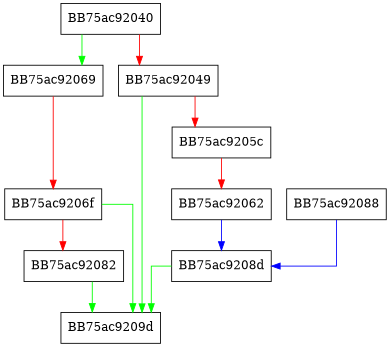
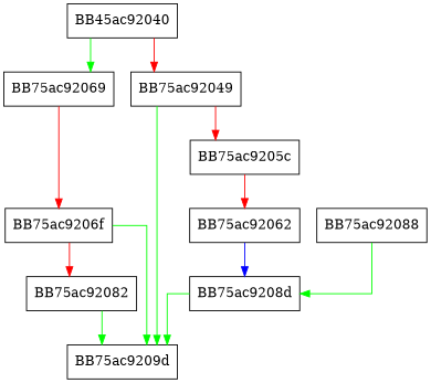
  digraph {
    splines=ortho
    node [shape=box]
    edge [color=green]
-   BB75ac92040
+   BB75ac92040 [label=BB45ac92040]
    BB75ac92069
    BB75ac92049
    BB75ac9206f
    BB75ac9209d
    BB75ac9205c
    BB75ac92082
    BB75ac92062
    BB75ac9208d
    BB75ac92088
    BB75ac92040 -> BB75ac92069
    BB75ac92040 -> BB75ac92049 [color=red]
    BB75ac92069 -> BB75ac9206f [color=red]
    BB75ac92049 -> BB75ac9209d
    BB75ac92049 -> BB75ac9205c [color=red]
    BB75ac9206f -> BB75ac9209d
    BB75ac9206f -> BB75ac92082 [color=red]
    BB75ac9205c -> BB75ac92062 [color=red]
    BB75ac92082 -> BB75ac9209d
    BB75ac92062 -> BB75ac9208d [color=blue]
    BB75ac9208d -> BB75ac9209d
-   BB75ac92088 -> BB75ac9208d [color=blue]
+   BB75ac92088 -> BB75ac9208d
  }
